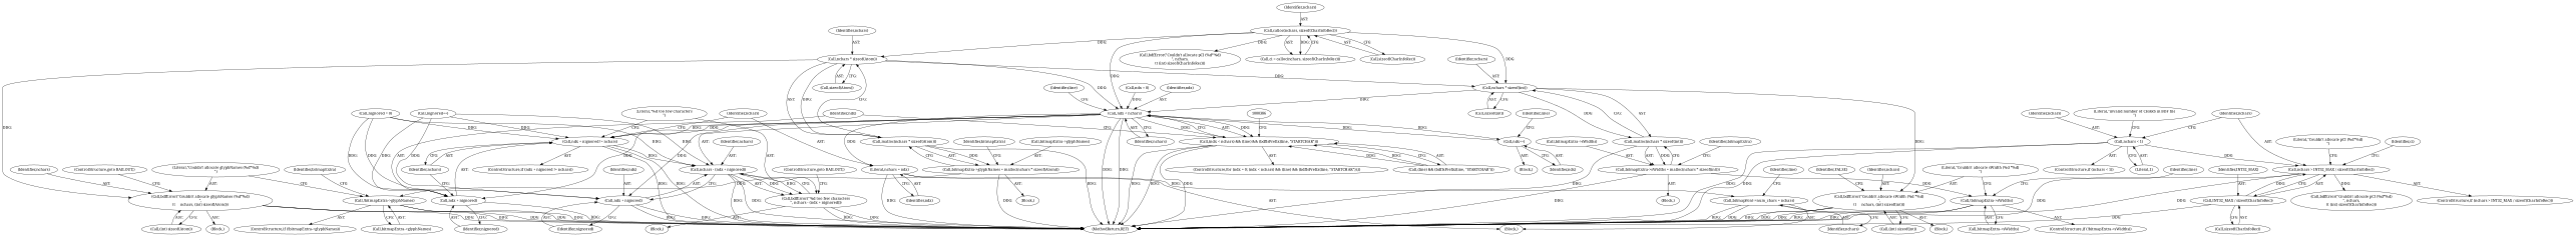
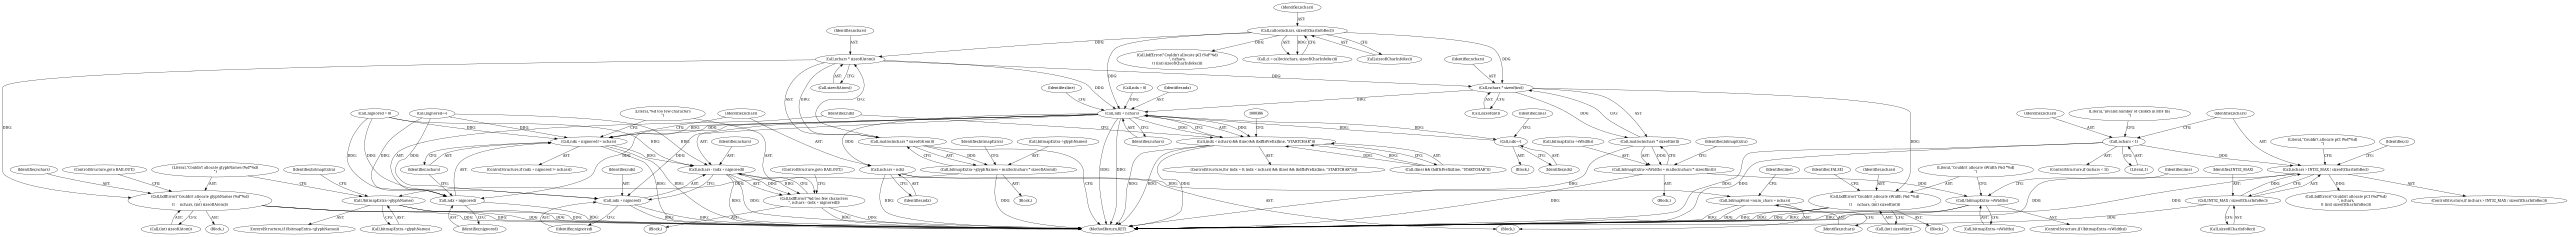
  digraph {
    fontname="Noto Serif"
    node [fontname="Noto Serif"]
    edge [fontname="Noto Serif"]
    n1 [label="(Call,nchars * sizeof(Atom))"]
    n2 [label="(Call,malloc(nchars * sizeof(Atom)))"]
    n3 [label="(Call,bdfError(\"Couldn't allocate glyphNames (%d*%d)\n\",\n\t\t     nchars, (int) sizeof(Atom)))"]
    n4 [label="(Call,nchars * sizeof(int))"]
    n5 [label="(Call,ndx < nchars)"]
    n6 [label="(Call,sizeof(Atom))"]
    n7 [label="(MethodReturn,RET)"]
    n8 [label="(Call,bitmapExtra->glyphNames = malloc(nchars * sizeof(Atom)))"]
    n9 [label="(Call,(int) sizeof(Atom))"]
    n10 [label="(Block,)"]
    n11 [label="(Call,malloc(nchars * sizeof(int)))"]
    n12 [label="(Call,bdfError(\"Couldn't allocate sWidth (%d *%d)\n\",\n\t\t     nchars, (int) sizeof(int)))"]
    n13 [label="(Call,sizeof(int))"]
    n14 [label="(Call,(ndx < nchars) && (line) && (bdfIsPrefix(line, \"STARTCHAR\")))"]
    n15 [label="(Call,ndx++)"]
    n16 [label="(Call,ndx + nignored != nchars)"]
    n17 [label="(Call,nchars - (ndx + nignored))"]
    n18 [label="(Call,ndx + nignored)"]
    n19 [label="(Call,ndx + nignored)"]
-   n20 [label="(Literal,nchars = ndx)"]
+   n20 [label="(Call,nchars = ndx)"]
    n21 [label="(Identifier,nchars)"]
    n22 [label="(Call,calloc(nchars, sizeof(CharInfoRec)))"]
    n23 [label="(Call,bdfError(\"Couldn't allocate pCI (%d*%d)\n\", nchars,\n\t\t (int) sizeof(CharInfoRec)))"]
    n24 [label="(Call,ci = calloc(nchars, sizeof(CharInfoRec)))"]
    n25 [label="(Call,sizeof(CharInfoRec))"]
    n26 [label="(Call,nchars > INT32_MAX / sizeof(CharInfoRec))"]
    n27 [label="(Call,INT32_MAX / sizeof(CharInfoRec))"]
    n28 [label="(Call,bdfError(\"Couldn't allocate pCI (%d*%d)\n\", nchars,\n\t\t (int) sizeof(CharInfoRec)))"]
    n29 [label="(ControlStructure,if (nchars > INT32_MAX / sizeof(CharInfoRec)))"]
    n30 [label="(Call,sizeof(CharInfoRec))"]
    n31 [label="(Call,nchars < 1)"]
    n32 [label="(Literal,1)"]
    n33 [label="(ControlStructure,if (nchars < 1))"]
    n34 [label="(Call,!bitmapExtra->glyphNames)"]
    n35 [label="(Block,)"]
    n36 [label="(ControlStructure,if (!bitmapExtra->glyphNames))"]
    n37 [label="(Call,bitmapExtra->glyphNames)"]
    n38 [label="(Call,bitmapExtra->sWidths = malloc(nchars * sizeof(int)))"]
    n39 [label="(Call,(int) sizeof(int))"]
    n40 [label="(Block,)"]
    n41 [label="(Call,!bitmapExtra->sWidths)"]
    n42 [label="(Block,)"]
    n43 [label="(Call,bitmapExtra->sWidths)"]
    n44 [label="(ControlStructure,if (!bitmapExtra->sWidths))"]
    n45 [label="(ControlStructure,for (ndx = 0; (ndx < nchars) && (line) && (bdfIsPrefix(line, \"STARTCHAR\"));))"]
    n46 [label="(Call,(line) && (bdfIsPrefix(line, \"STARTCHAR\")))"]
    n47 [label="(Block,)"]
    n48 [label="(Identifier,ndx)"]
    n49 [label="(Identifier,nchars)"]
    n50 [label="(ControlStructure,if (ndx + nignored != nchars))"]
    n51 [label="(Call,bdfError(\"%d too few characters\n\", nchars - (ndx + nignored)))"]
    n52 [label="(Identifier,nignored)"]
    n53 [label="(Identifier,nignored)"]
    n54 [label="(Call,bitmapFont->num_chars = nchars)"]
    n55 [label="(Identifier,ndx)"]
    n56 [label="(Block,)"]
    n57 [label="(Block,)"]
    n58 [label="(Identifier,nchars)"]
    n59 [label="(Identifier,FALSE)"]
    n60 [label="(Identifier,line)"]
    n61 [label="(Identifier,nchars)"]
    n62 [label="(Literal,\"Couldn't allocate sWidth (%d *%d)\n\")"]
    n63 [label="(Call,ndx = 0)"]
    n64 [label="(Identifier,bitmapExtra)"]
    n65 [label="(Identifier,line)"]
    n66 [label="(Identifier,nchars)"]
    n67 [label="(Identifier,ndx)"]
    n68 [label="(Literal,\"%d too few characters\n\")"]
    n69 [label="(ControlStructure,goto BAILOUT;)"]
    n70 [label="(Literal,\"Couldn't allocate pCI (%d*%d)\n\")"]
    n71 [label="(Call,nignored = 0)"]
    n72 [label="(Identifier,nchars)"]
    n73 [label="(Identifier,ndx)"]
    n74 [label="(Identifier,nchars)"]
    n75 [label="(Identifier,bitmapExtra)"]
    n76 [label="(Call,nignored++)"]
    n77 [label="(Identifier,nchars)"]
    n78 [label="(Identifier,line)"]
    n79 [label="(Identifier,nchars)"]
    n80 [label="(Identifier,ndx)"]
    n81 [label="(Call,bitmapExtra->sWidths)"]
    n82 [label="(Identifier,line)"]
    n83 [label="(Literal,\"invalid number of CHARS in BDF file\n\")"]
    n84 [label="(Call,bitmapExtra->glyphNames)"]
    n85 [label="(ControlStructure,goto BAILOUT;)"]
    n86 [label="(Identifier,nchars)"]
    n87 [label="(Identifier,ci)"]
    n88 [label="(Identifier,bitmapExtra)"]
    n89 [label="(Identifier,INT32_MAX)"]
    n90 [label="(Identifier,nchars)"]
    n91 [label="(Literal,\"Couldn't allocate glyphNames (%d*%d)\n\")"]
    n92 [label="(Identifier,nchars)"]
    1000386
    n1 -> n2 [label="AST: "]
    n1 -> n2 [label="DDG: "]
    n1 -> n3 [label="DDG: "]
    n1 -> n4 [label="DDG: "]
    n1 -> n5 [label="DDG: "]
    n1 -> n6 [label="CFG: "]
    n2 -> n1 [label="CFG: "]
-   n2 -> n7 [label="DDG: "]
+   n2 -> n7 [label="CFG: "]
    n2 -> n8 [label="AST: "]
    n2 -> n8 [label="DDG: "]
    n3 -> n7 [label="DDG: "]
    n3 -> n7 [label="DDG: "]
    n3 -> n7 [label="DDG: "]
    n3 -> n9 [label="CFG: "]
    n3 -> n10 [label="AST: "]
    n4 -> n5 [label="DDG: "]
    n4 -> n11 [label="AST: "]
    n4 -> n11 [label="DDG: "]
    n4 -> n12 [label="DDG: "]
    n4 -> n13 [label="CFG: "]
    n5 -> n7 [label="DDG: "]
    n5 -> n7 [label="DDG: "]
    n5 -> n14 [label="AST: "]
    n5 -> n14 [label="DDG: "]
    n5 -> n14 [label="DDG: "]
    n5 -> n15 [label="DDG: "]
    n5 -> n16 [label="DDG: "]
    n5 -> n16 [label="DDG: "]
    n5 -> n17 [label="AST: "]
    n5 -> n18 [label="DDG: "]
    n5 -> n19 [label="DDG: "]
    n5 -> n20 [label="DDG: "]
    n5 -> n21 [label="CFG: "]
    n6 -> n1 [label="AST: "]
    n8 -> n2 [label="CFG: "]
    n8 -> n7 [label="DDG: "]
    n8 -> n34 [label="DDG: "]
    n8 -> n35 [label="AST: "]
    n9 -> n3 [label="AST: "]
    n11 -> n4 [label="CFG: "]
    n11 -> n7 [label="DDG: "]
    n11 -> n38 [label="AST: "]
    n11 -> n38 [label="DDG: "]
    n12 -> n7 [label="DDG: "]
    n12 -> n7 [label="DDG: "]
    n12 -> n7 [label="DDG: "]
    n12 -> n39 [label="CFG: "]
    n12 -> n40 [label="AST: "]
    n13 -> n4 [label="AST: "]
    n14 -> n5 [label="CFG: "]
    n14 -> n7 [label="DDG: "]
    n14 -> n7 [label="DDG: "]
    n14 -> n7 [label="DDG: "]
    n14 -> n45 [label="AST: "]
    n14 -> n46 [label="CFG: "]
    n15 -> n5 [label="DDG: "]
    n15 -> n47 [label="AST: "]
    n15 -> n48 [label="CFG: "]
    n16 -> n7 [label="DDG: "]
    n16 -> n7 [label="DDG: "]
    n16 -> n17 [label="DDG: "]
    n16 -> n49 [label="CFG: "]
    n16 -> n50 [label="AST: "]
    n17 -> n7 [label="DDG: "]
    n17 -> n7 [label="DDG: "]
    n17 -> n19 [label="CFG: "]
    n17 -> n51 [label="AST: "]
    n17 -> n51 [label="DDG: "]
    n17 -> n51 [label="DDG: "]
    n18 -> n7 [label="DDG: "]
    n18 -> n16 [label="AST: "]
    n18 -> n52 [label="CFG: "]
    n19 -> n7 [label="DDG: "]
    n19 -> n7 [label="DDG: "]
    n19 -> n17 [label="AST: "]
    n19 -> n53 [label="CFG: "]
    n20 -> n7 [label="DDG: "]
    n20 -> n54 [label="DDG: "]
    n20 -> n55 [label="CFG: "]
    n20 -> n56 [label="AST: "]
    n21 -> n5 [label="AST: "]
    n22 -> n1 [label="DDG: "]
    n22 -> n4 [label="DDG: "]
    n22 -> n5 [label="DDG: "]
    n22 -> n23 [label="DDG: "]
    n22 -> n24 [label="AST: "]
    n22 -> n24 [label="DDG: "]
    n22 -> n25 [label="CFG: "]
    n24 -> n22 [label="CFG: "]
    n25 -> n22 [label="AST: "]
    n26 -> n7 [label="DDG: "]
    n26 -> n7 [label="DDG: "]
    n26 -> n27 [label="CFG: "]
    n26 -> n28 [label="DDG: "]
    n26 -> n29 [label="AST: "]
    n27 -> n7 [label="DDG: "]
    n27 -> n26 [label="AST: "]
    n27 -> n26 [label="DDG: "]
    n27 -> n30 [label="CFG: "]
    n30 -> n27 [label="AST: "]
    n31 -> n7 [label="DDG: "]
    n31 -> n7 [label="DDG: "]
    n31 -> n26 [label="DDG: "]
    n31 -> n32 [label="CFG: "]
    n31 -> n33 [label="AST: "]
    n32 -> n31 [label="AST: "]
    n34 -> n7 [label="DDG: "]
    n34 -> n7 [label="DDG: "]
    n34 -> n36 [label="AST: "]
    n34 -> n37 [label="CFG: "]
    n37 -> n34 [label="AST: "]
    n38 -> n7 [label="DDG: "]
    n38 -> n11 [label="CFG: "]
    n38 -> n41 [label="DDG: "]
    n38 -> n42 [label="AST: "]
    n39 -> n12 [label="AST: "]
    n41 -> n7 [label="DDG: "]
    n41 -> n7 [label="DDG: "]
    n41 -> n43 [label="CFG: "]
    n41 -> n44 [label="AST: "]
    n43 -> n41 [label="AST: "]
    n46 -> n14 [label="AST: "]
    n46 -> n14 [label="DDG: "]
    n46 -> n14 [label="DDG: "]
    n48 -> n15 [label="AST: "]
    n49 -> n16 [label="AST: "]
    n49 -> n18 [label="CFG: "]
    n51 -> n7 [label="DDG: "]
    n51 -> n7 [label="DDG: "]
    n51 -> n17 [label="CFG: "]
    n51 -> n57 [label="AST: "]
    n52 -> n18 [label="AST: "]
    n53 -> n19 [label="AST: "]
    n54 -> n7 [label="DDG: "]
    n54 -> n7 [label="DDG: "]
    n54 -> n56 [label="AST: "]
    n54 -> n58 [label="CFG: "]
    n55 -> n20 [label="AST: "]
    n58 -> n54 [label="AST: "]
    n59 -> n12 [label="CFG: "]
    n60 -> n15 [label="CFG: "]
    n61 -> n12 [label="AST: "]
    n62 -> n12 [label="AST: "]
    n62 -> n41 [label="CFG: "]
    n63 -> n5 [label="DDG: "]
    n64 -> n34 [label="CFG: "]
    n65 -> n41 [label="CFG: "]
    n66 -> n3 [label="AST: "]
    n67 -> n19 [label="AST: "]
    n68 -> n16 [label="CFG: "]
    n68 -> n51 [label="AST: "]
    n69 -> n3 [label="CFG: "]
    n70 -> n26 [label="CFG: "]
    n71 -> n16 [label="DDG: "]
    n71 -> n17 [label="DDG: "]
    n71 -> n18 [label="DDG: "]
    n71 -> n19 [label="DDG: "]
    n72 -> n1 [label="AST: "]
    n73 -> n5 [label="AST: "]
    n74 -> n17 [label="AST: "]
    n75 -> n8 [label="CFG: "]
    n76 -> n16 [label="DDG: "]
    n76 -> n17 [label="DDG: "]
    n76 -> n18 [label="DDG: "]
    n76 -> n19 [label="DDG: "]
    n77 -> n4 [label="AST: "]
    n78 -> n54 [label="CFG: "]
    n79 -> n31 [label="AST: "]
    n80 -> n14 [label="CFG: "]
    n80 -> n18 [label="AST: "]
    n81 -> n38 [label="AST: "]
    n82 -> n5 [label="CFG: "]
    n83 -> n31 [label="CFG: "]
    n84 -> n8 [label="AST: "]
    n85 -> n51 [label="CFG: "]
    n86 -> n22 [label="AST: "]
    n87 -> n26 [label="CFG: "]
    n88 -> n38 [label="CFG: "]
    n89 -> n27 [label="AST: "]
    n90 -> n26 [label="AST: "]
    n90 -> n31 [label="CFG: "]
    n91 -> n3 [label="AST: "]
    n91 -> n34 [label="CFG: "]
    n92 -> n16 [label="CFG: "]
    n92 -> n20 [label="AST: "]
    1000386 -> n14 [label="CFG: "]
  }
